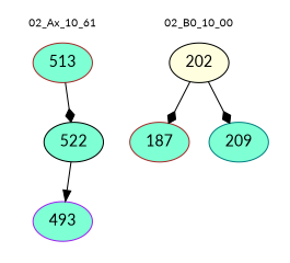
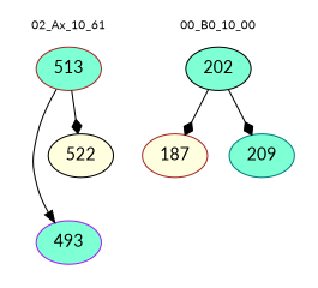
  digraph {
    fontname=Lato
    node [color=brown fillcolor=aquamarine fontname=Lato style=filled]
    edge [arrowhead=diamond color=black fontname=Lato]
    n1 [label=513]
    n2 [color=purple label=493]
-   n3 [color=black label=522]
-   n4 [color=black fillcolor=lightyellow label=202]
-   n5 [label=187]
+   n3 [color=black fillcolor=lightyellow label=522]
+   n4 [color=black label=202]
+   n5 [fillcolor=lightyellow label=187]
    n6 [color=teal label=209]
    subgraph cluster_1 {
      color=white
      fontsize=10
      label="02_Ax_10_61"
      n1
      n2
      n3
    }
    subgraph cluster_2 {
      color=white
      fontsize=10
-     label="02_B0_10_00"
+     label="00_B0_10_00"
      n4
      n5
      n6
    }
-   n3 -> n2 [arrowhead=normal]
+   n1 -> n2 [arrowhead=normal]
    n1 -> n3
    n4 -> n5
    n4 -> n6
  }
